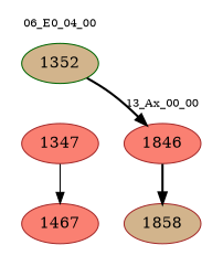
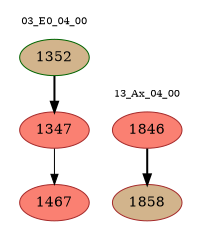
  digraph {
    node [color=brown fillcolor=salmon style=filled]
    edge [color=black style=bold]
    n1 [label=1846]
    n2 [fillcolor=tan label=1858]
    n3 [color=darkgreen fillcolor=tan label=1352]
    n4 [label=1347]
    n5 [label=1467]
    subgraph cluster_1 {
      color=white
      fontsize=10
-     label="13_Ax_00_00"
+     label="13_Ax_04_00"
      n1
      n2
    }
    subgraph cluster_2 {
      color=white
      fontsize=10
-     label="06_E0_04_00"
+     label="03_E0_04_00"
      n3
      n4
      n5
    }
    n1 -> n2
-   n3 -> n1
+   n3 -> n4
    n4 -> n5 [style=solid]
  }
